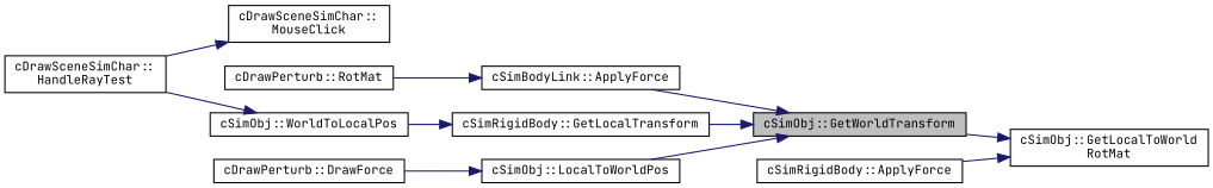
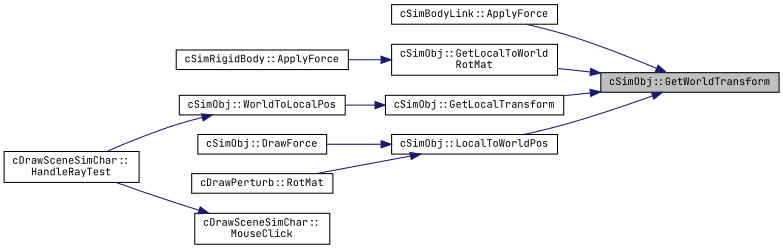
  digraph {
    fontname="JetBrains Mono"
    rankdir=RL
    node [color=black fillcolor=white fontname="JetBrains Mono" fontsize=10 shape=record style=filled]
    edge [color=midnightblue dir=back fontname="JetBrains Mono" fontsize=10 labelfontname=Helvetica labelfontsize=10 style=solid]
    n1 [fillcolor=grey75 fontcolor=black height=0.2 label="cSimObj::GetWorldTransform" width=0.4]
    n2 [height=0.2 label="cSimBodyLink::ApplyForce" width=0.4]
    n3 [height=0.2 label="cSimObj::GetLocalToWorld\lRotMat" width=0.4]
-   n4 [height=0.2 label="cSimRigidBody::GetLocalTransform" width=0.4]
+   n4 [height=0.2 label="cSimObj::GetLocalTransform" width=0.4]
    n5 [height=0.2 label="cSimObj::LocalToWorldPos" width=0.4]
    n6 [height=0.2 label="cSimRigidBody::ApplyForce" width=0.4]
    n7 [height=0.2 label="cSimObj::WorldToLocalPos" width=0.4]
-   n8 [height=0.2 label="cDrawPerturb::DrawForce" width=0.4]
+   n8 [height=0.2 label="cSimObj::DrawForce" width=0.4]
    n9 [height=0.2 label="cDrawPerturb::RotMat" width=0.4]
    n10 [height=0.2 label="cDrawSceneSimChar::\lHandleRayTest" width=0.4]
    n11 [height=0.2 label="cDrawSceneSimChar::\lMouseClick" width=0.4]
    n1 -> n2
-   n3 -> n1
+   n1 -> n3
    n1 -> n4
    n1 -> n5
    n3 -> n6
    n4 -> n7
    n5 -> n8
-   n2 -> n9
+   n5 -> n9
    n7 -> n10
    n11 -> n10
  }
